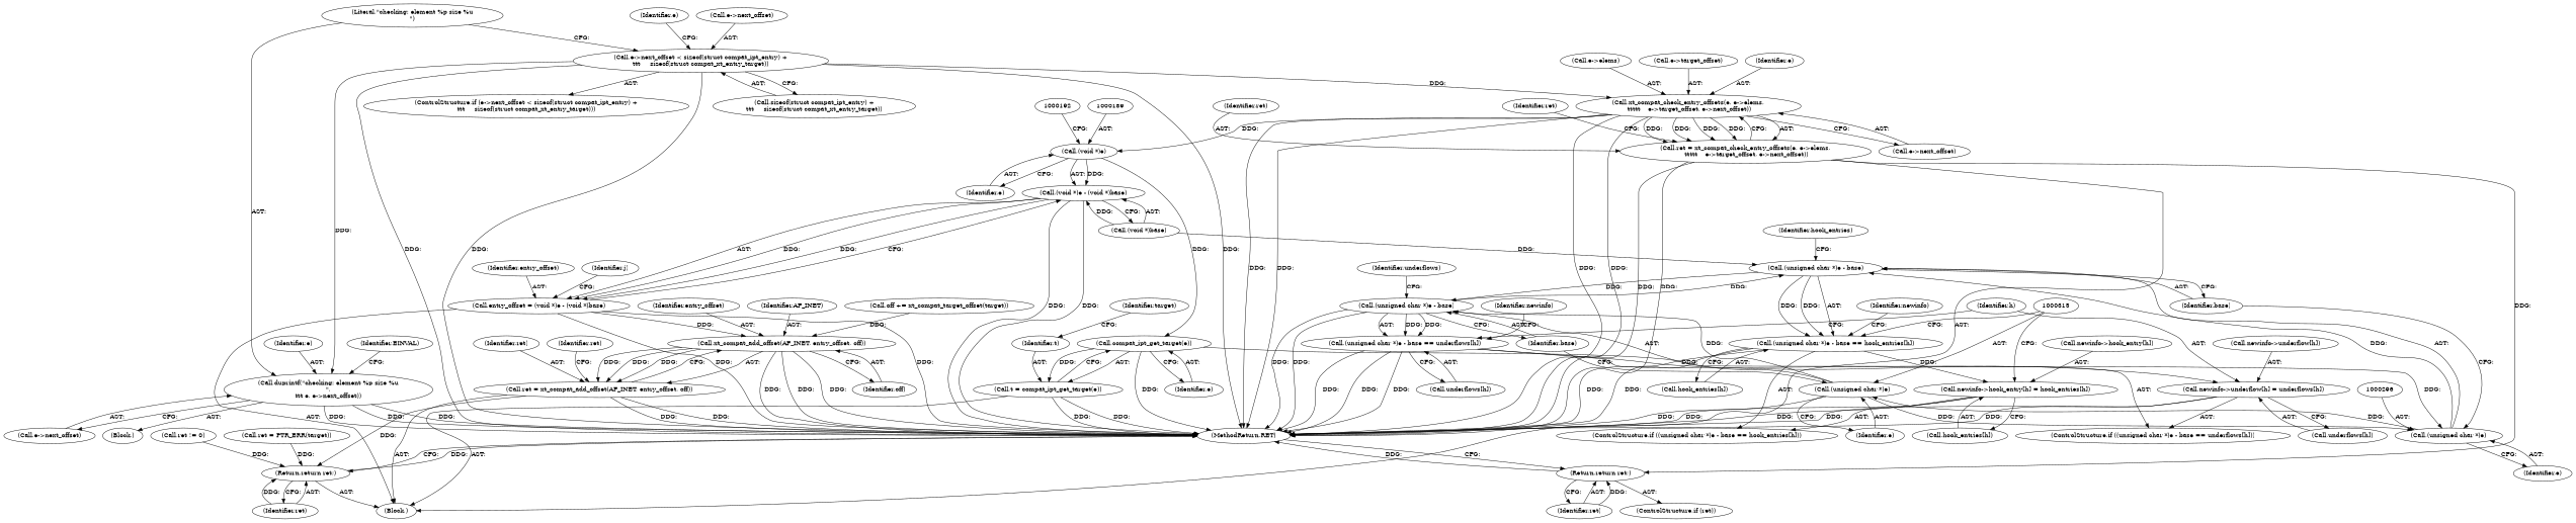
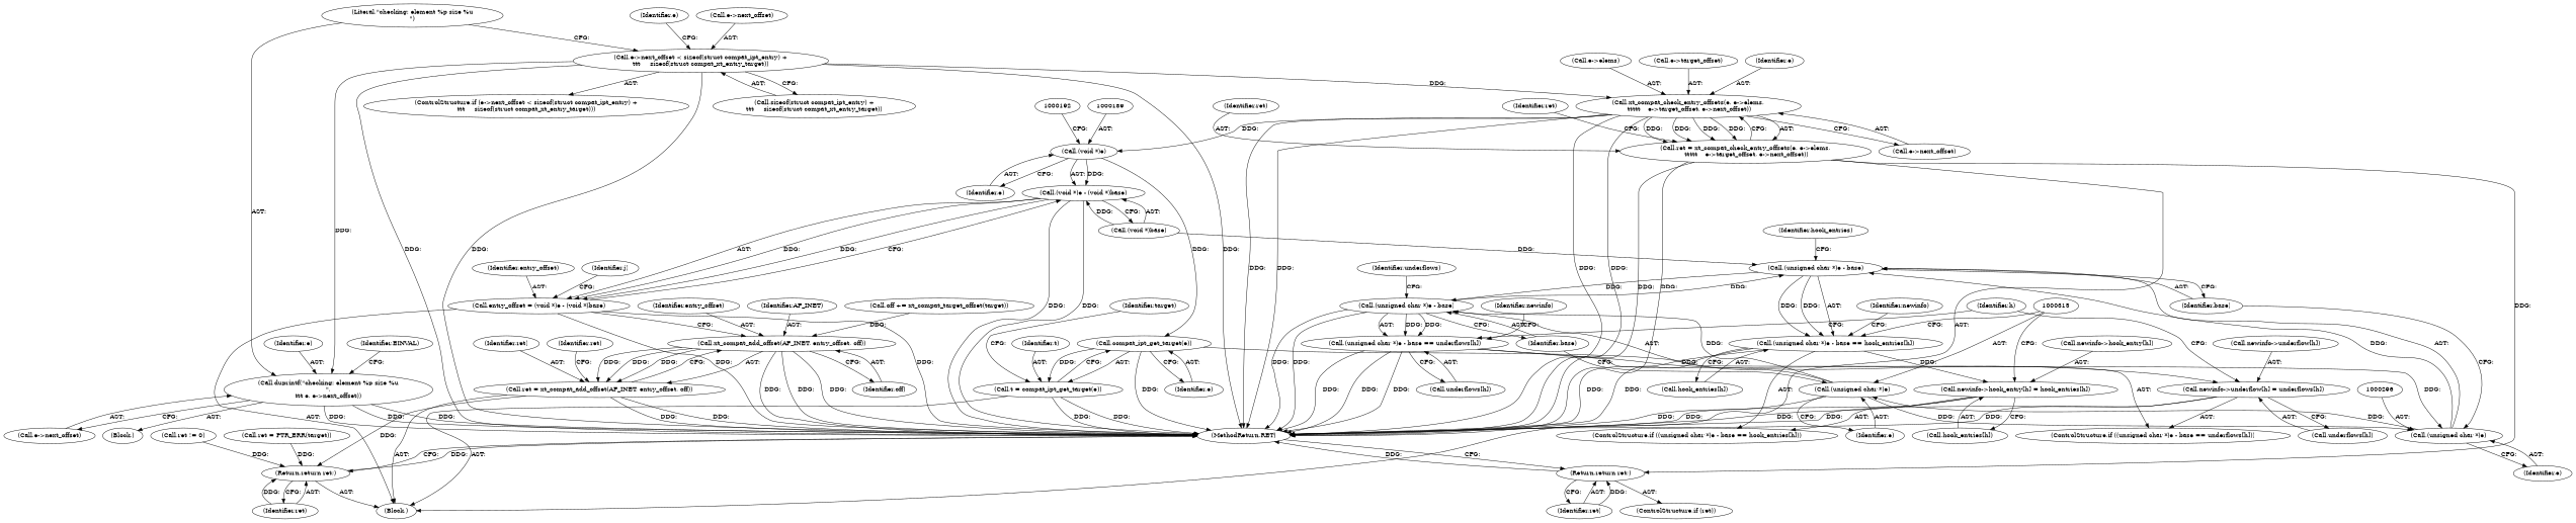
  digraph {
    n1 [label="(Call,e->next_offset < sizeof(struct compat_ipt_entry) +\n\t\t\t     sizeof(struct compat_xt_entry_target))"]
    n2 [label="(Call,duprintf(\"checking: element %p size %u\n\",\n\t\t\t e, e->next_offset))"]
    n3 [label="(Call,xt_compat_check_entry_offsets(e, e->elems,\n \t\t\t\t\t    e->target_offset, e->next_offset))"]
    n4 [label="(MethodReturn,RET)"]
    n5 [label="(ControlStructure,if (e->next_offset < sizeof(struct compat_ipt_entry) +\n\t\t\t     sizeof(struct compat_xt_entry_target)))"]
    n6 [label="(Call,sizeof(struct compat_ipt_entry) +\n\t\t\t     sizeof(struct compat_xt_entry_target))"]
    n7 [label="(Block,)"]
    n8 [label="(Call,e->next_offset)"]
    n9 [label="(Call,ret = xt_compat_check_entry_offsets(e, e->elems,\n \t\t\t\t\t    e->target_offset, e->next_offset))"]
    n10 [label="(Call,(void *)e)"]
    n11 [label="(Call,e->next_offset)"]
    n12 [label="(Return,return ret;)"]
    n13 [label="(Return,return ret;)"]
    n14 [label="(Block,)"]
    n15 [label="(Call,(void *)e - (void *)base)"]
    n16 [label="(Call,compat_ipt_get_target(e))"]
    n17 [label="(Identifier,e)"]
    n18 [label="(Identifier,ret)"]
    n19 [label="(ControlStructure,if (ret))"]
    n20 [label="(Call,entry_offset = (void *)e - (void *)base)"]
    n21 [label="(Call,(void *)base)"]
    n22 [label="(Call,t = compat_ipt_get_target(e))"]
    n23 [label="(Call,(unsigned char *)e)"]
    n24 [label="(Identifier,e)"]
    n25 [label="(Call,xt_compat_add_offset(AF_INET, entry_offset, off))"]
    n26 [label="(Call,(unsigned char *)e - base)"]
    n27 [label="(Call,ret = xt_compat_add_offset(AF_INET, entry_offset, off))"]
    n28 [label="(Identifier,off)"]
    n29 [label="(Identifier,ret)"]
    n30 [label="(Call,(unsigned char *)e)"]
    n31 [label="(Identifier,e)"]
    n32 [label="(Call,(unsigned char *)e - base == hook_entries[h])"]
    n33 [label="(Call,(unsigned char *)e - base)"]
    n34 [label="(Identifier,base)"]
    n35 [label="(Identifier,e)"]
    n36 [label="(Call,newinfo->hook_entry[h] = hook_entries[h])"]
    n37 [label="(Call,hook_entries[h])"]
    n38 [label="(ControlStructure,if ((unsigned char *)e - base == hook_entries[h]))"]
    n39 [label="(Call,(unsigned char *)e - base == underflows[h])"]
    n40 [label="(Identifier,base)"]
    n41 [label="(Call,hook_entries[h])"]
    n42 [label="(Call,newinfo->underflow[h] = underflows[h])"]
    n43 [label="(ControlStructure,if ((unsigned char *)e - base == underflows[h]))"]
    n44 [label="(Call,underflows[h])"]
    n45 [label="(Call,underflows[h])"]
    n46 [label="(Call,e->next_offset)"]
    n47 [label="(Literal,\"checking: element %p size %u\n\")"]
    n48 [label="(Identifier,e)"]
    n49 [label="(Identifier,ret)"]
    n50 [label="(Call,off += xt_compat_target_offset(target))"]
    n51 [label="(Call,e->target_offset)"]
    n52 [label="(Identifier,EINVAL)"]
    n53 [label="(Identifier,entry_offset)"]
    n54 [label="(Identifier,entry_offset)"]
    n55 [label="(Identifier,newinfo)"]
    n56 [label="(Call,ret != 0)"]
    n57 [label="(Identifier,j)"]
    n58 [label="(Identifier,e)"]
    n59 [label="(Call,ret = PTR_ERR(target))"]
    n60 [label="(Identifier,ret)"]
    n61 [label="(Identifier,t)"]
    n62 [label="(Identifier,e)"]
    n63 [label="(Identifier,h)"]
    n64 [label="(Identifier,target)"]
    n65 [label="(Identifier,ret)"]
    n66 [label="(Identifier,underflows)"]
    n67 [label="(Identifier,hook_entries)"]
    n68 [label="(Call,newinfo->hook_entry[h])"]
    n69 [label="(Identifier,newinfo)"]
    n70 [label="(Call,newinfo->underflow[h])"]
    n71 [label="(Identifier,AF_INET)"]
    n72 [label="(Identifier,ret)"]
    n73 [label="(Call,e->elems)"]
    1000189
    1000192
    1000296
    1000315
    n1 -> n2 [label="DDG: "]
    n1 -> n3 [label="DDG: "]
    n1 -> n4 [label="DDG: "]
    n1 -> n4 [label="DDG: "]
    n1 -> n4 [label="DDG: "]
    n1 -> n5 [label="AST: "]
    n1 -> n6 [label="CFG: "]
    n2 -> n4 [label="DDG: "]
    n2 -> n4 [label="DDG: "]
    n2 -> n4 [label="DDG: "]
    n2 -> n7 [label="AST: "]
    n2 -> n8 [label="CFG: "]
    n3 -> n4 [label="DDG: "]
    n3 -> n4 [label="DDG: "]
    n3 -> n4 [label="DDG: "]
    n3 -> n4 [label="DDG: "]
    n3 -> n9 [label="AST: "]
    n3 -> n9 [label="DDG: "]
    n3 -> n9 [label="DDG: "]
    n3 -> n9 [label="DDG: "]
    n3 -> n9 [label="DDG: "]
    n3 -> n10 [label="DDG: "]
    n3 -> n11 [label="CFG: "]
    n4 -> n12 [label="CFG: "]
    n4 -> n13 [label="CFG: "]
    n6 -> n1 [label="AST: "]
    n8 -> n2 [label="AST: "]
    n9 -> n3 [label="CFG: "]
    n9 -> n4 [label="DDG: "]
    n9 -> n4 [label="DDG: "]
    n9 -> n12 [label="DDG: "]
    n9 -> n14 [label="AST: "]
    n10 -> n15 [label="AST: "]
    n10 -> n15 [label="DDG: "]
    n10 -> n16 [label="DDG: "]
    n10 -> n17 [label="CFG: "]
    n11 -> n3 [label="AST: "]
    n12 -> n4 [label="DDG: "]
    n12 -> n18 [label="CFG: "]
    n12 -> n19 [label="AST: "]
    n13 -> n4 [label="DDG: "]
    n13 -> n14 [label="AST: "]
    n13 -> n29 [label="CFG: "]
    n15 -> n4 [label="DDG: "]
    n15 -> n4 [label="DDG: "]
    n15 -> n20 [label="AST: "]
    n15 -> n20 [label="DDG: "]
    n15 -> n20 [label="DDG: "]
    n15 -> n21 [label="CFG: "]
    n16 -> n4 [label="DDG: "]
    n16 -> n22 [label="AST: "]
    n16 -> n22 [label="DDG: "]
    n16 -> n23 [label="DDG: "]
    n16 -> n24 [label="CFG: "]
    n17 -> n10 [label="AST: "]
    n18 -> n12 [label="AST: "]
    n18 -> n12 [label="DDG: "]
    n20 -> n4 [label="DDG: "]
    n20 -> n4 [label="DDG: "]
    n20 -> n14 [label="AST: "]
    n20 -> n15 [label="CFG: "]
-   n20 -> n25 [label="DDG: "]
+   n20 -> n25 [label="CFG: "]
    n21 -> n15 [label="AST: "]
    n21 -> n15 [label="DDG: "]
    n21 -> n26 [label="DDG: "]
    n22 -> n4 [label="DDG: "]
    n22 -> n4 [label="DDG: "]
    n22 -> n14 [label="AST: "]
    n22 -> n16 [label="CFG: "]
    n23 -> n26 [label="AST: "]
    n23 -> n26 [label="DDG: "]
    n23 -> n30 [label="DDG: "]
    n23 -> n31 [label="CFG: "]
    n24 -> n16 [label="AST: "]
    n25 -> n4 [label="DDG: "]
    n25 -> n4 [label="DDG: "]
    n25 -> n4 [label="DDG: "]
    n25 -> n27 [label="AST: "]
    n25 -> n27 [label="DDG: "]
    n25 -> n27 [label="DDG: "]
    n25 -> n27 [label="DDG: "]
    n25 -> n28 [label="CFG: "]
    n26 -> n32 [label="AST: "]
    n26 -> n32 [label="DDG: "]
    n26 -> n32 [label="DDG: "]
    n26 -> n33 [label="DDG: "]
    n26 -> n34 [label="CFG: "]
    n27 -> n4 [label="DDG: "]
    n27 -> n4 [label="DDG: "]
    n27 -> n13 [label="DDG: "]
    n27 -> n14 [label="AST: "]
    n27 -> n25 [label="CFG: "]
    n28 -> n25 [label="AST: "]
    n29 -> n13 [label="AST: "]
    n29 -> n13 [label="DDG: "]
    n30 -> n4 [label="DDG: "]
    n30 -> n23 [label="DDG: "]
    n30 -> n33 [label="AST: "]
    n30 -> n33 [label="DDG: "]
    n30 -> n35 [label="CFG: "]
    n31 -> n23 [label="AST: "]
    n32 -> n4 [label="DDG: "]
    n32 -> n4 [label="DDG: "]
    n32 -> n36 [label="DDG: "]
    n32 -> n37 [label="CFG: "]
    n32 -> n38 [label="AST: "]
    n33 -> n4 [label="DDG: "]
    n33 -> n4 [label="DDG: "]
    n33 -> n26 [label="DDG: "]
    n33 -> n39 [label="AST: "]
    n33 -> n39 [label="DDG: "]
    n33 -> n39 [label="DDG: "]
    n33 -> n40 [label="CFG: "]
    n34 -> n23 [label="CFG: "]
    n34 -> n26 [label="AST: "]
    n35 -> n30 [label="AST: "]
    n36 -> n4 [label="DDG: "]
    n36 -> n4 [label="DDG: "]
    n36 -> n38 [label="AST: "]
    n36 -> n41 [label="CFG: "]
    n37 -> n32 [label="AST: "]
    n39 -> n4 [label="DDG: "]
    n39 -> n4 [label="DDG: "]
    n39 -> n4 [label="DDG: "]
    n39 -> n42 [label="DDG: "]
    n39 -> n43 [label="AST: "]
    n39 -> n44 [label="CFG: "]
    n40 -> n30 [label="CFG: "]
    n40 -> n33 [label="AST: "]
    n41 -> n36 [label="AST: "]
    n42 -> n4 [label="DDG: "]
    n42 -> n4 [label="DDG: "]
    n42 -> n43 [label="AST: "]
    n42 -> n45 [label="CFG: "]
    n44 -> n39 [label="AST: "]
    n45 -> n42 [label="AST: "]
    n46 -> n1 [label="AST: "]
    n47 -> n1 [label="CFG: "]
    n47 -> n2 [label="AST: "]
    n48 -> n1 [label="CFG: "]
    n49 -> n27 [label="CFG: "]
    n50 -> n25 [label="DDG: "]
    n51 -> n3 [label="AST: "]
    n52 -> n2 [label="CFG: "]
    n53 -> n25 [label="AST: "]
    n54 -> n20 [label="AST: "]
    n55 -> n39 [label="CFG: "]
    n56 -> n13 [label="DDG: "]
    n57 -> n20 [label="CFG: "]
    n58 -> n3 [label="AST: "]
    n59 -> n13 [label="DDG: "]
    n60 -> n9 [label="AST: "]
    n61 -> n22 [label="AST: "]
    n62 -> n2 [label="AST: "]
    n63 -> n39 [label="CFG: "]
-   n63 -> n42 [label="AST: "]
-   n64 -> n61 [label="CFG: "]
+   n63 -> n42 [label="CFG: "]
+   n64 -> n22 [label="CFG: "]
    n65 -> n9 [label="CFG: "]
    n66 -> n33 [label="CFG: "]
    n67 -> n26 [label="CFG: "]
    n68 -> n36 [label="AST: "]
    n69 -> n32 [label="CFG: "]
    n70 -> n42 [label="AST: "]
    n71 -> n25 [label="AST: "]
    n72 -> n27 [label="AST: "]
    n73 -> n3 [label="AST: "]
    1000189 -> n10 [label="AST: "]
    1000192 -> n10 [label="CFG: "]
    1000296 -> n23 [label="AST: "]
    1000315 -> n30 [label="AST: "]
    1000315 -> n32 [label="CFG: "]
    1000315 -> n36 [label="CFG: "]
  }
